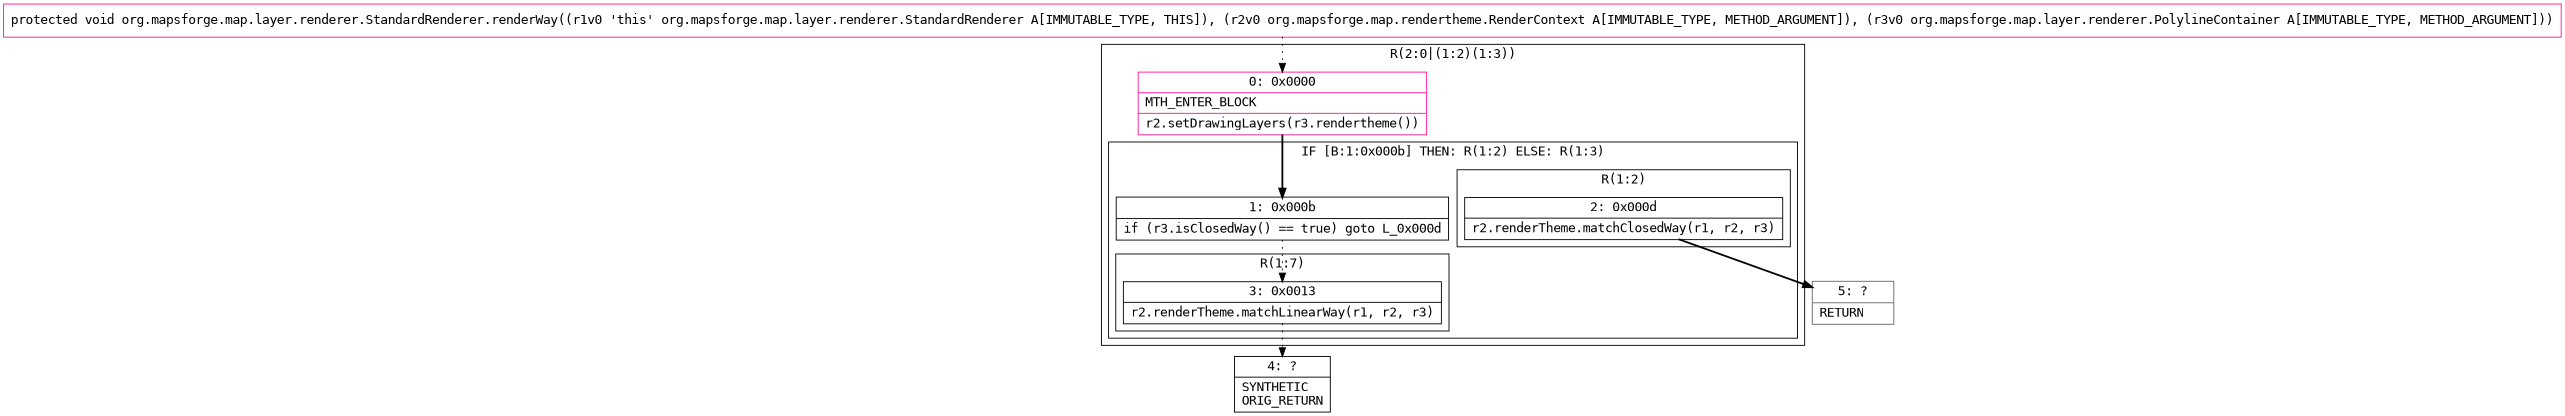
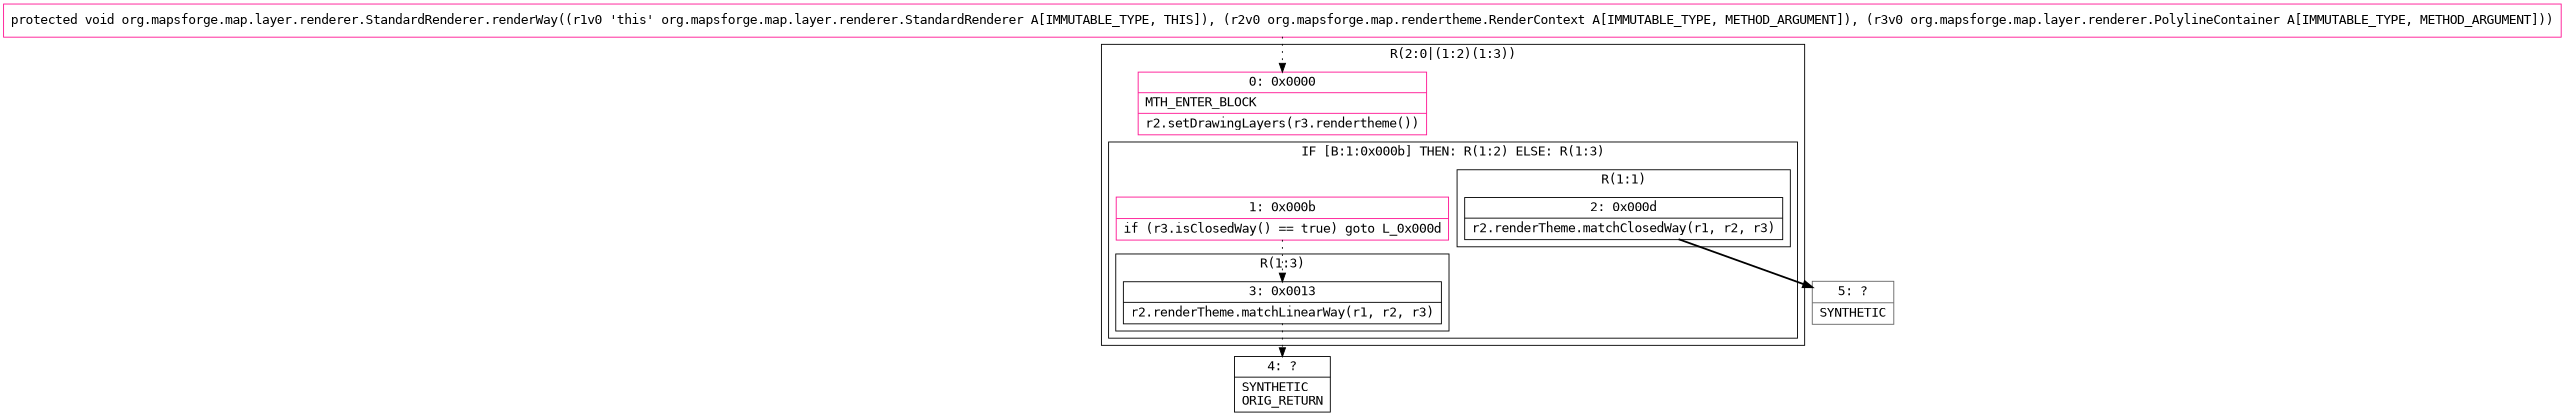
  digraph {
    fontname="DejaVu Sans Mono"
    node [color=black fontname="DejaVu Sans Mono" shape=record]
    edge [fontname="DejaVu Sans Mono" style=dotted]
    n1 [label="{2\:\ 0x000d|r2.renderTheme.matchClosedWay(r1, r2, r3)\l}"]
    n2 [label="{3\:\ 0x0013|r2.renderTheme.matchLinearWay(r1, r2, r3)\l}"]
-   n3 [label="{1\:\ 0x000b|if (r3.isClosedWay() == true) goto L_0x000d\l}"]
+   n3 [color=deeppink label="{1\:\ 0x000b|if (r3.isClosedWay() == true) goto L_0x000d\l}"]
    n4 [color=deeppink label="{0\:\ 0x0000|MTH_ENTER_BLOCK\l|r2.setDrawingLayers(r3.rendertheme())\l}"]
-   n5 [color=gray40 label="{5\:\ ?|RETURN\l}"]
+   n5 [color=gray40 label="{5\:\ ?|SYNTHETIC\l}"]
    n6 [label="{4\:\ ?|SYNTHETIC\lORIG_RETURN\l}"]
    n7 [color=deeppink label="{protected void org.mapsforge.map.layer.renderer.StandardRenderer.renderWay((r1v0 'this' org.mapsforge.map.layer.renderer.StandardRenderer A[IMMUTABLE_TYPE, THIS]), (r2v0 org.mapsforge.map.rendertheme.RenderContext A[IMMUTABLE_TYPE, METHOD_ARGUMENT]), (r3v0 org.mapsforge.map.layer.renderer.PolylineContainer A[IMMUTABLE_TYPE, METHOD_ARGUMENT])) }"]
    subgraph cluster_1 {
      label="R(2:0|(1:2)(1:3))"
      n4
      subgraph cluster_2 {
        label="IF [B:1:0x000b] THEN: R(1:2) ELSE: R(1:3)"
        n3
        subgraph cluster_3 {
-         label="R(1:2)"
+         label="R(1:1)"
          n1
        }
        subgraph cluster_4 {
-         label="R(1:7)"
+         label="R(1:3)"
          n2
        }
      }
    }
    n1 -> n5 [style=bold]
    n2 -> n6
    n3 -> n2
-   n4 -> n3 [style=bold]
    n7 -> n4
  }
